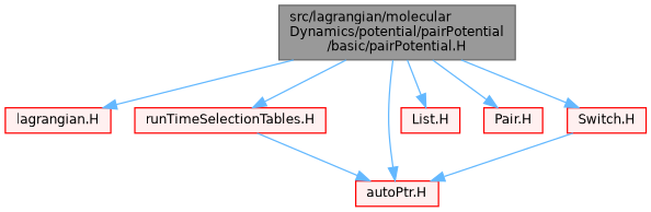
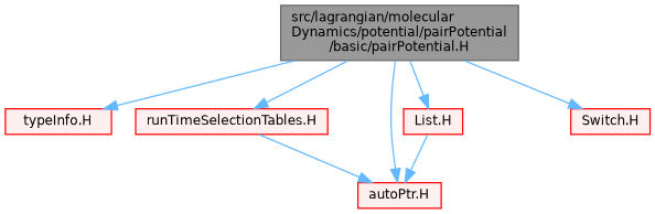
  digraph {
    node [color=red fillcolor="#FFF0F0" fontname=Helvetica fontsize=10 shape=box style=filled]
    edge [color=steelblue1 fontname=Helvetica fontsize=10 labelfontname=Helvetica labelfontsize=10 style=solid]
    n1 [color=gray40 fillcolor=grey60 fontcolor=black height=0.2 label="src/lagrangian/molecular\lDynamics/potential/pairPotential\l/basic/pairPotential.H" width=0.4]
-   n2 [height=0.2 label="lagrangian.H" width=0.4]
+   n2 [height=0.2 label="typeInfo.H" width=0.4]
    n3 [height=0.2 label="runTimeSelectionTables.H" width=0.4]
    n4 [height=0.2 label="autoPtr.H" width=0.4]
    n5 [height=0.2 label="List.H" width=0.4]
-   n6 [height=0.2 label="Pair.H" width=0.4]
    n7 [height=0.2 label="Switch.H" width=0.4]
    n1 -> n2
    n1 -> n3
    n1 -> n4
    n1 -> n5
-   n1 -> n6
    n1 -> n7
    n3 -> n4
-   n7 -> n4
+   n5 -> n4
  }
